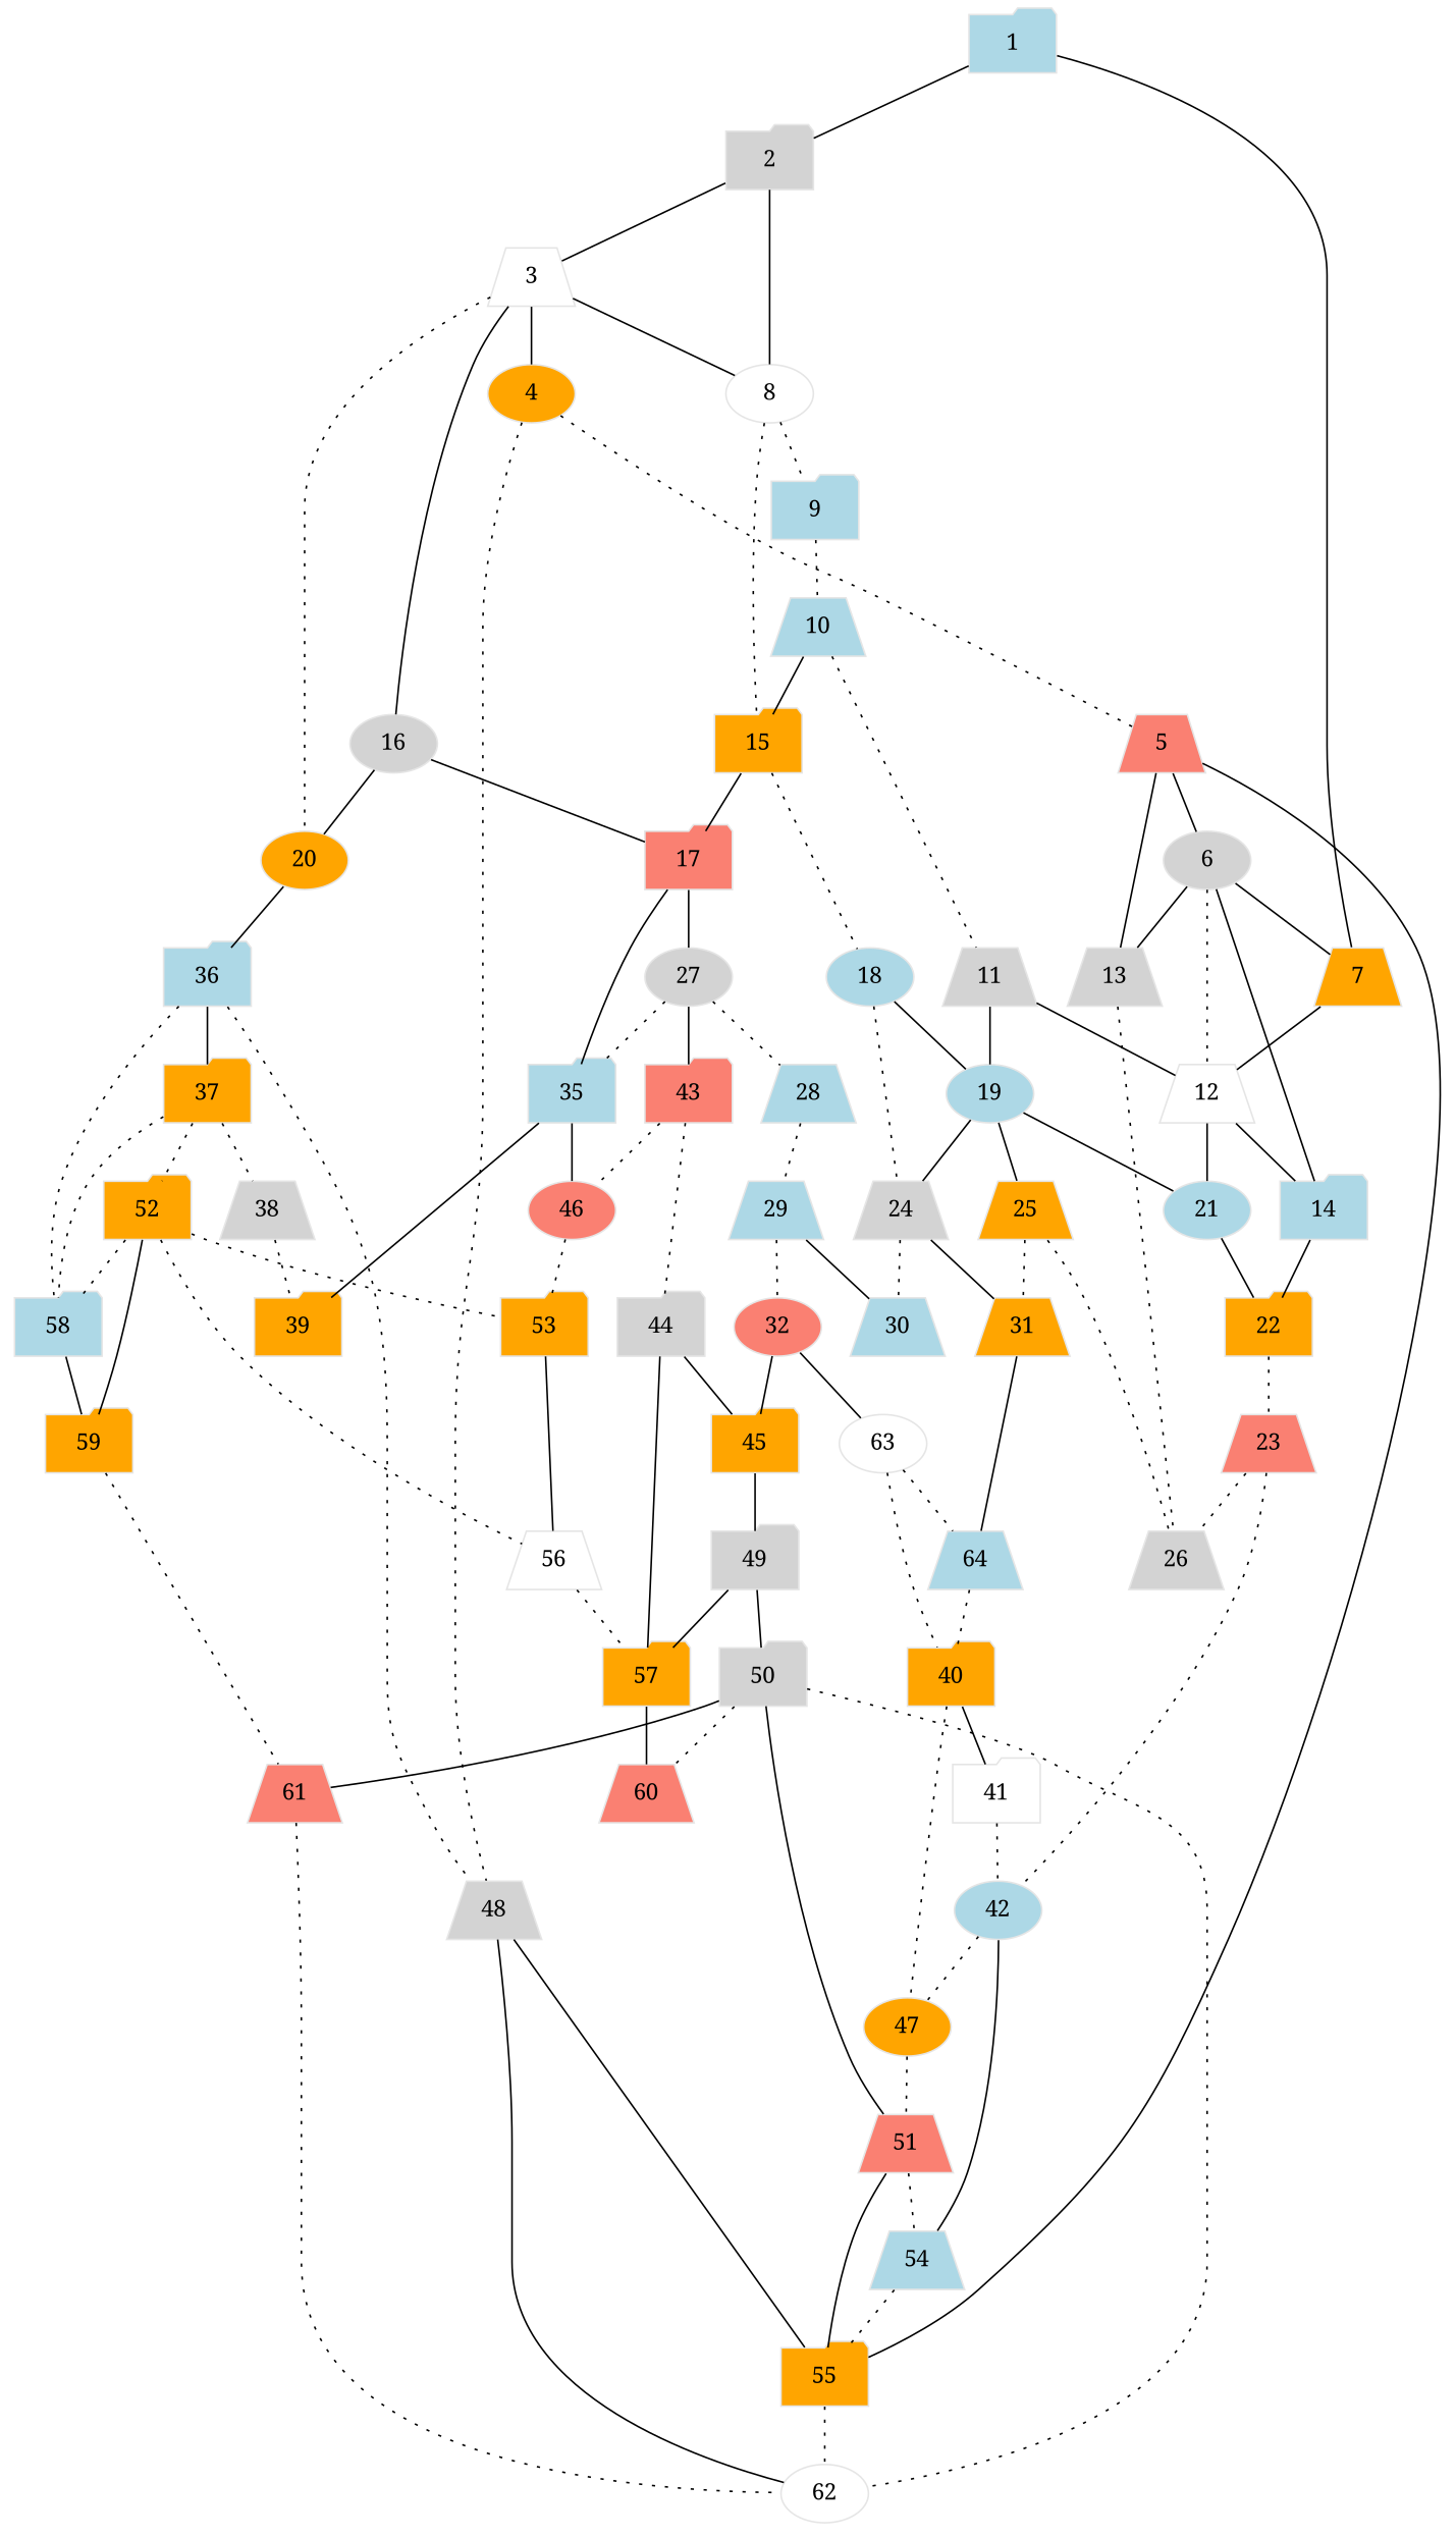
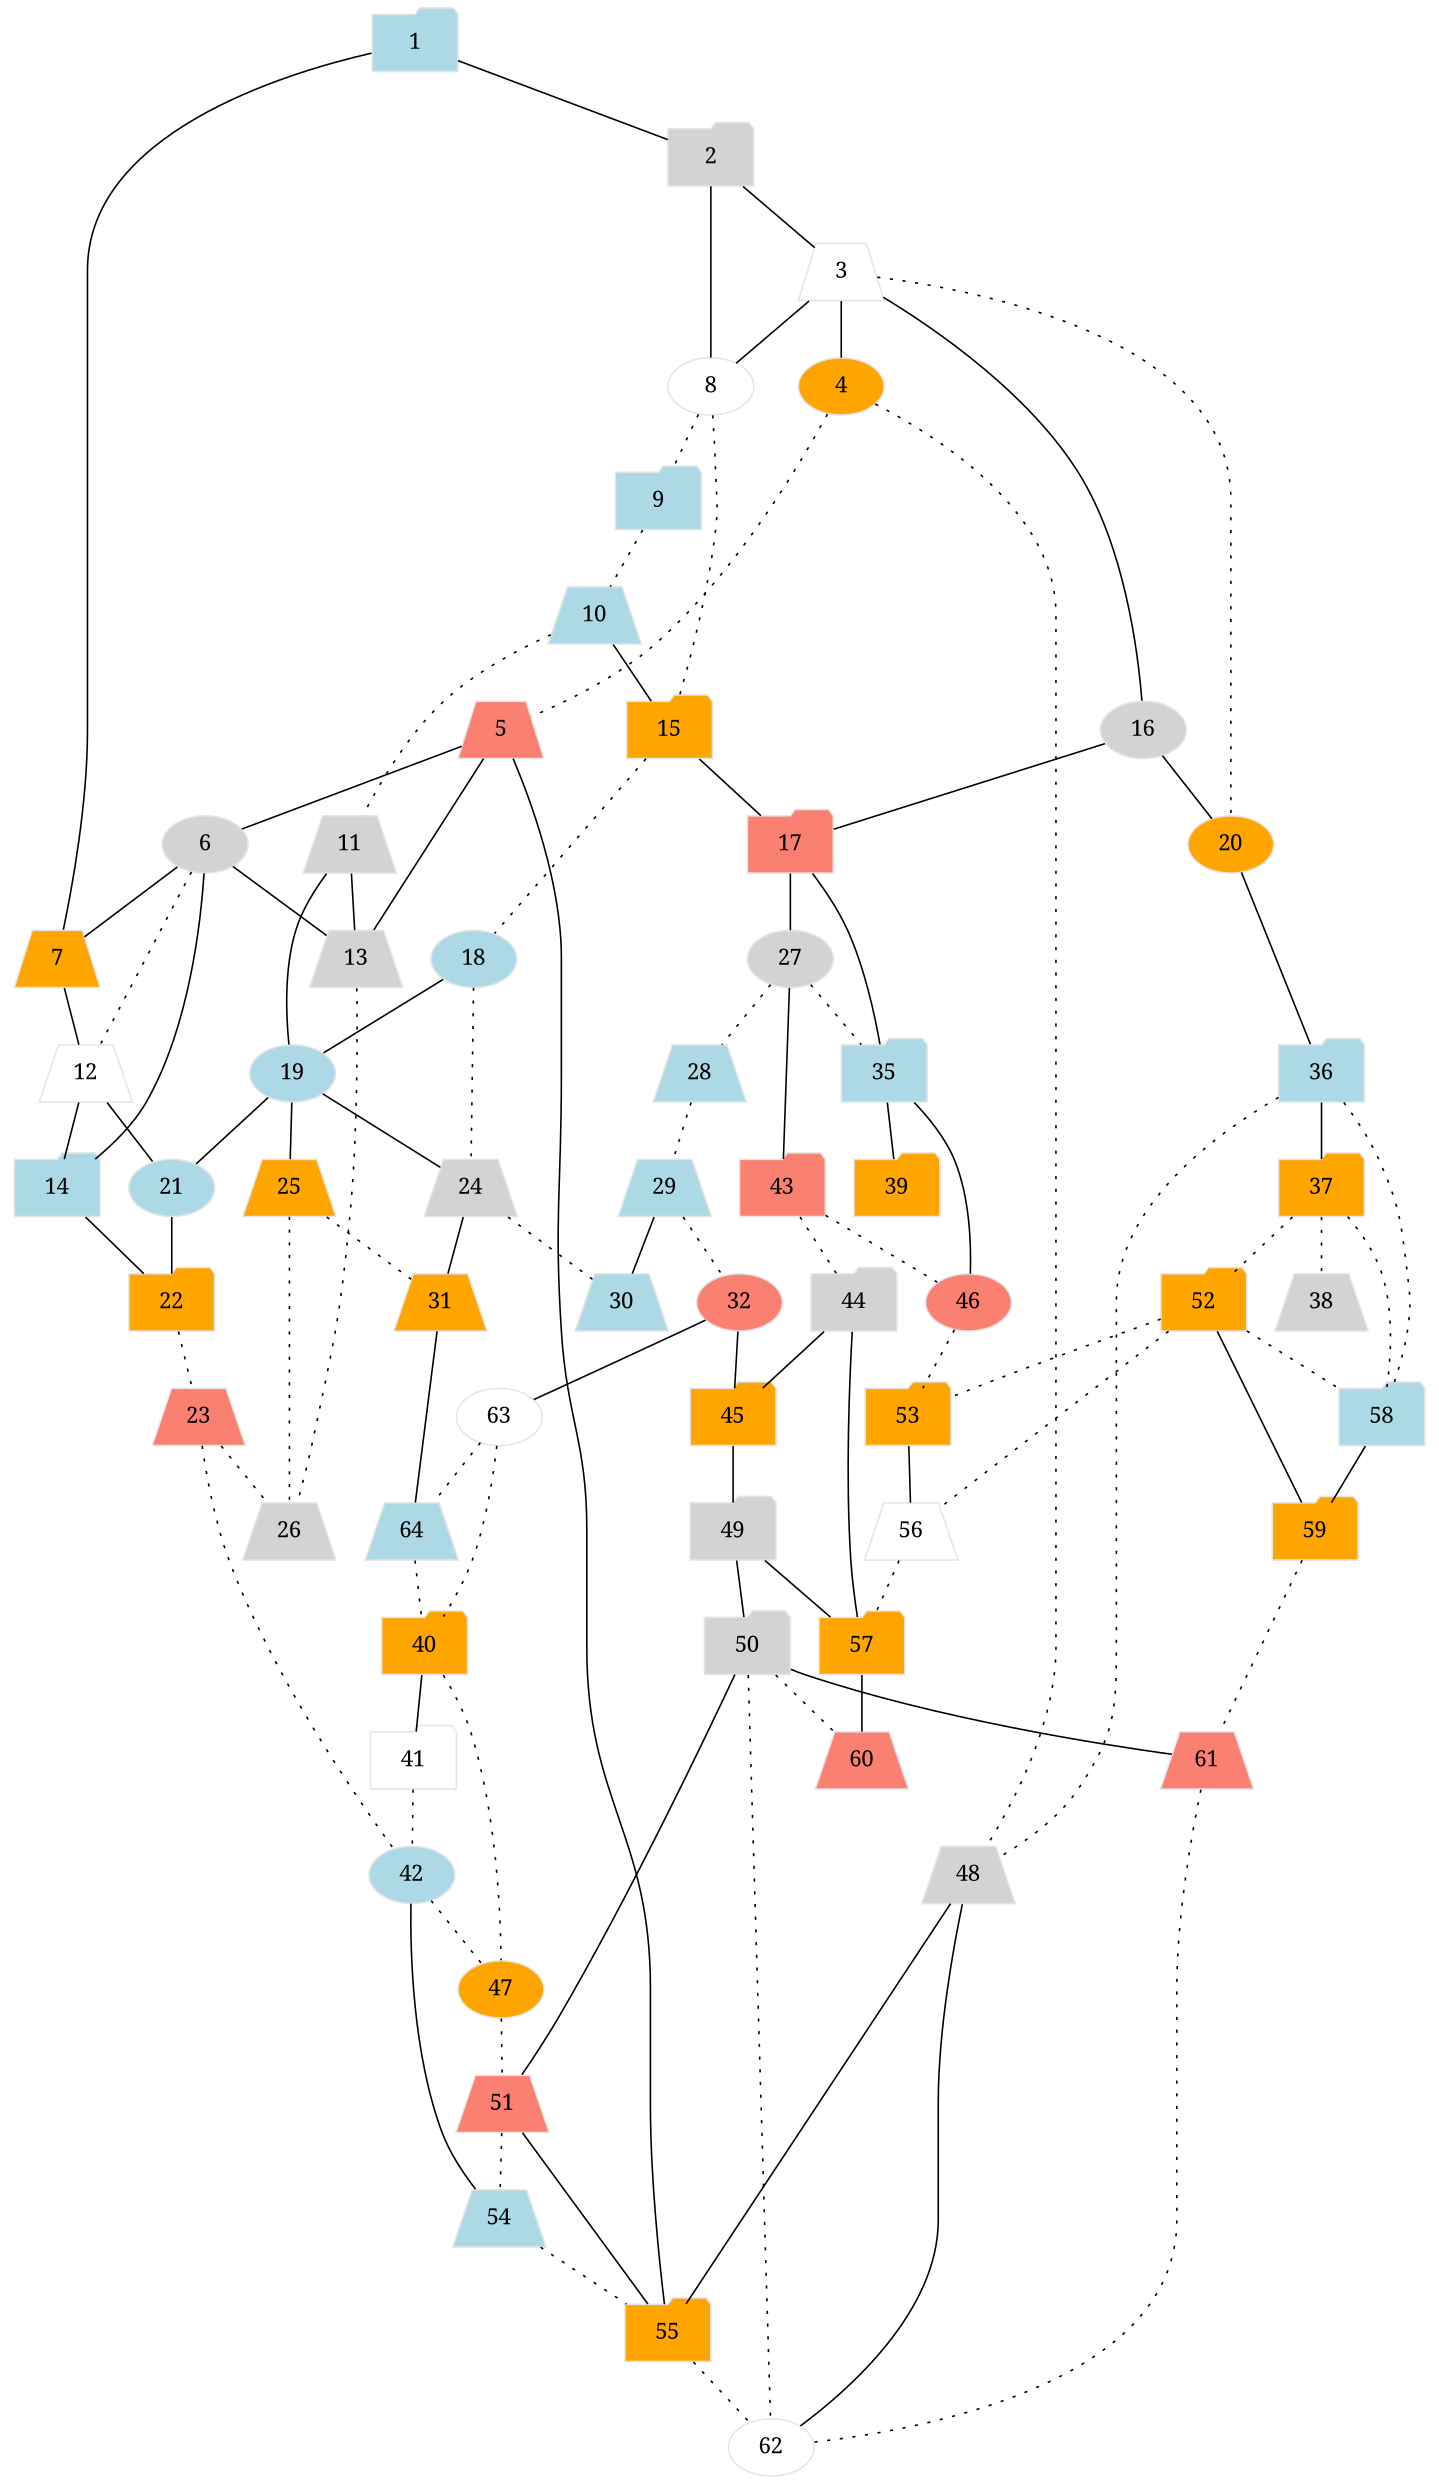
  graph {
    fontname="Noto Serif"
    node [color=gray90 fillcolor=orange fontname="Noto Serif" shape=folder style=filled]
    edge [fontname="Noto Serif" style=solid weight=1.0]
    1 [fillcolor=lightblue]
    2 [fillcolor=lightgrey]
    7 [shape=trapezium]
    3 [fillcolor=white shape=trapezium]
    8 [fillcolor=white shape=ellipse]
    12 [fillcolor=white shape=trapezium]
    4 [shape=ellipse]
    16 [fillcolor=lightgrey shape=ellipse]
    20 [shape=ellipse]
    9 [fillcolor=lightblue]
    15
    5 [fillcolor=salmon shape=trapezium]
    48 [fillcolor=lightgrey shape=trapezium]
    17 [fillcolor=salmon]
    36 [fillcolor=lightblue]
    6 [fillcolor=lightgrey shape=ellipse]
    13 [fillcolor=lightgrey shape=trapezium]
    55
    62 [fillcolor=white shape=ellipse]
    14 [fillcolor=lightblue]
    26 [fillcolor=lightgrey shape=trapezium]
    21 [fillcolor=lightblue shape=ellipse]
    22
    10 [fillcolor=lightblue shape=trapezium]
    18 [fillcolor=lightblue shape=ellipse]
    11 [fillcolor=lightgrey shape=trapezium]
    19 [fillcolor=lightblue shape=ellipse]
    24 [fillcolor=lightgrey shape=trapezium]
    25 [shape=trapezium]
    23 [fillcolor=salmon shape=trapezium]
    42 [fillcolor=lightblue shape=ellipse]
    27 [fillcolor=lightgrey shape=ellipse]
    35 [fillcolor=lightblue]
    28 [fillcolor=lightblue shape=trapezium]
    43 [fillcolor=salmon]
    39
    46 [fillcolor=salmon shape=ellipse]
    30 [fillcolor=lightblue shape=trapezium]
    31 [shape=trapezium]
    37
    58 [fillcolor=lightblue]
    47 [shape=ellipse]
    54 [fillcolor=lightblue shape=trapezium]
    n44 [fillcolor=lightblue label=64 shape=trapezium]
    29 [fillcolor=lightblue shape=trapezium]
    44 [fillcolor=lightgrey]
    32 [fillcolor=salmon shape=ellipse]
    n48 [fillcolor=white label=63 shape=ellipse]
    45
    40
    49 [fillcolor=lightgrey]
    41 [fillcolor=white]
    53
    38 [fillcolor=lightgrey shape=trapezium]
    52
    59
    56 [fillcolor=white shape=trapezium]
    51 [fillcolor=salmon shape=trapezium]
    57
    60 [fillcolor=salmon shape=trapezium]
    50 [fillcolor=lightgrey]
    61 [fillcolor=salmon shape=trapezium]
    1 -- 2
    1 -- 7
    2 -- 3
    2 -- 8
    7 -- 12
    3 -- 8
    3 -- 4 [weight=2.0]
    3 -- 16
    3 -- 20 [style=dotted]
    8 -- 9 [style=dotted weight=2.0]
    8 -- 15 [style=dotted]
    12 -- 14
    12 -- 21
    4 -- 5 [style=dotted]
    4 -- 48 [style=dotted]
    16 -- 20
    16 -- 17
    20 -- 36
    9 -- 10 [style=dotted]
    15 -- 17 [weight=2.0]
    15 -- 18 [style=dotted weight=2.0]
    5 -- 6
    5 -- 13
    5 -- 55
    48 -- 55
    48 -- 62
    17 -- 27
    17 -- 35
    36 -- 48 [style=dotted]
    36 -- 37
    36 -- 58 [style=dotted weight=2.0]
    6 -- 7
    6 -- 12 [style=dotted]
    6 -- 13
    6 -- 14
    13 -- 26 [style=dotted]
    55 -- 62 [style=dotted weight=2.0]
    14 -- 22
    21 -- 22
    22 -- 23 [style=dotted]
    10 -- 15
    10 -- 11 [style=dotted]
    18 -- 19
    18 -- 24 [style=dotted weight=2.0]
-   11 -- 12 [weight=2.0]
+   11 -- 13 [weight=2.0]
    11 -- 19
    19 -- 21
    19 -- 24
    19 -- 25
    24 -- 30 [style=dotted weight=2.0]
    24 -- 31
    25 -- 26 [style=dotted]
    25 -- 31 [style=dotted]
    23 -- 26 [style=dotted weight=2.0]
    23 -- 42 [style=dotted weight=2.0]
    42 -- 47 [style=dotted]
    42 -- 54
    27 -- 35 [style=dotted weight=2.0]
    27 -- 28 [style=dotted weight=2.0]
    27 -- 43
    35 -- 39 [weight=2.0]
    35 -- 46
    28 -- 29 [style=dotted]
    43 -- 46 [style=dotted]
    43 -- 44 [style=dotted]
    46 -- 53 [style=dotted]
    31 -- n44
    37 -- 58 [style=dotted]
    37 -- 38 [style=dotted weight=2.0]
    37 -- 52 [style=dotted]
    58 -- 59 [weight=2.0]
    47 -- 51 [style=dotted weight=2.0]
    54 -- 55 [style=dotted]
    n44 -- 40 [style=dotted]
    29 -- 30
    29 -- 32 [style=dotted]
    44 -- 45
    44 -- 57
    32 -- n48
    32 -- 45
    n48 -- n44 [style=dotted]
    n48 -- 40 [style=dotted]
    45 -- 49
    40 -- 47 [style=dotted weight=2.0]
    40 -- 41 [weight=2.0]
    49 -- 57
    49 -- 50
    41 -- 42 [style=dotted]
    53 -- 56
-   38 -- 39 [style=dotted]
    52 -- 58 [style=dotted]
    52 -- 53 [style=dotted]
    52 -- 59
    52 -- 56 [style=dotted]
    59 -- 61 [style=dotted]
    56 -- 57 [style=dotted weight=2.0]
    51 -- 55
    51 -- 54 [style=dotted]
    57 -- 60 [weight=2.0]
    50 -- 62 [style=dotted]
    50 -- 51
    50 -- 60 [style=dotted]
    50 -- 61
    61 -- 62 [style=dotted]
  }
